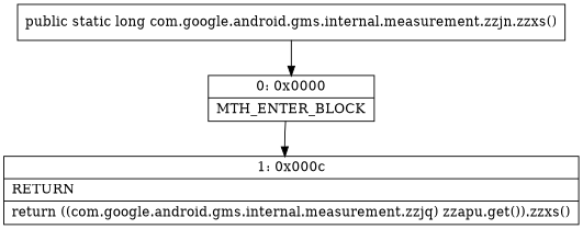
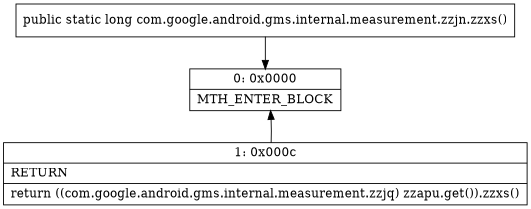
  digraph {
    node [shape=record]
    n1 [label="{0\:\ 0x0000|MTH_ENTER_BLOCK\l}"]
    n2 [label="{1\:\ 0x000c|RETURN\l|return ((com.google.android.gms.internal.measurement.zzjq) zzapu.get()).zzxs()\l}"]
    n3 [label="{public static long com.google.android.gms.internal.measurement.zzjn.zzxs() }"]
-   n1 -> n2
+   n2 -> n1
    n3 -> n1
  }
